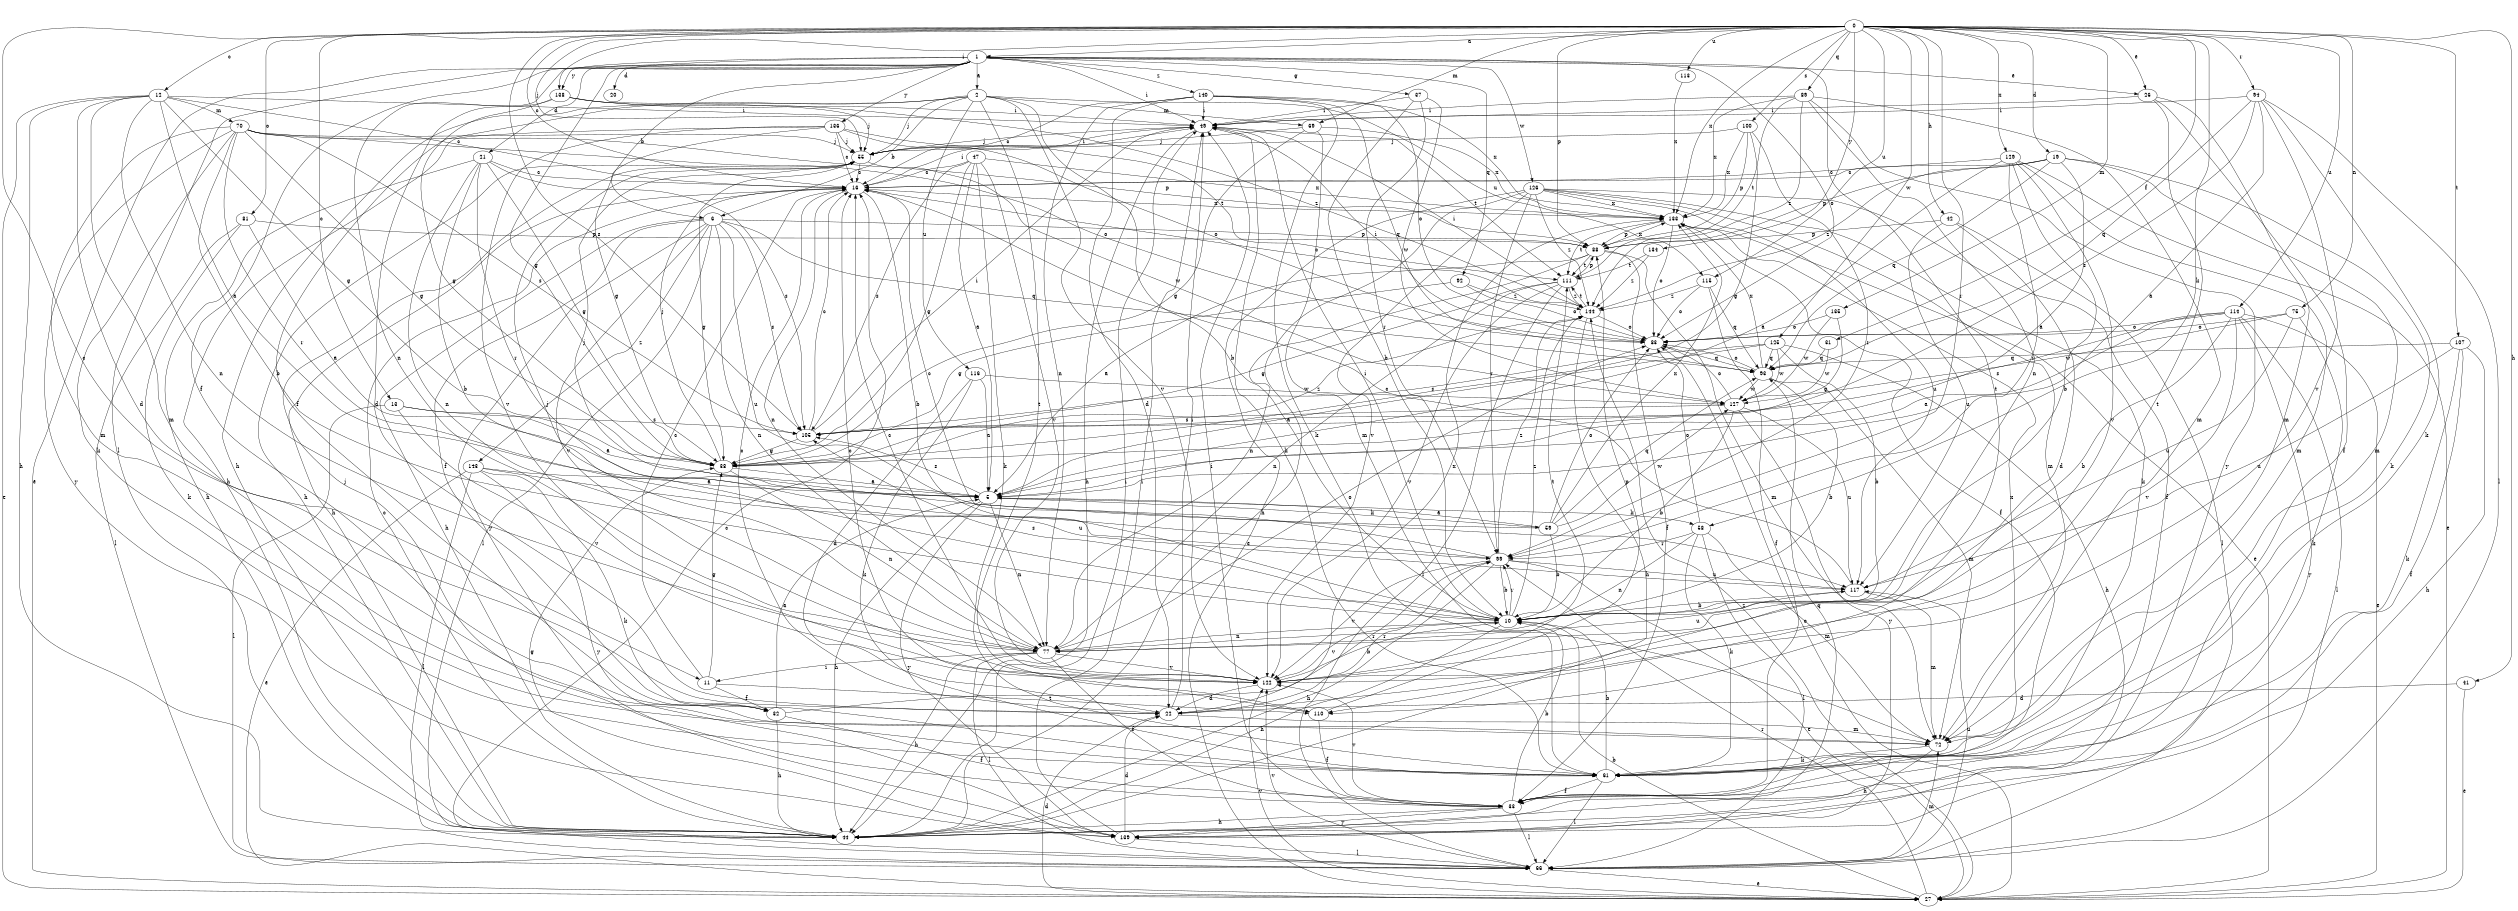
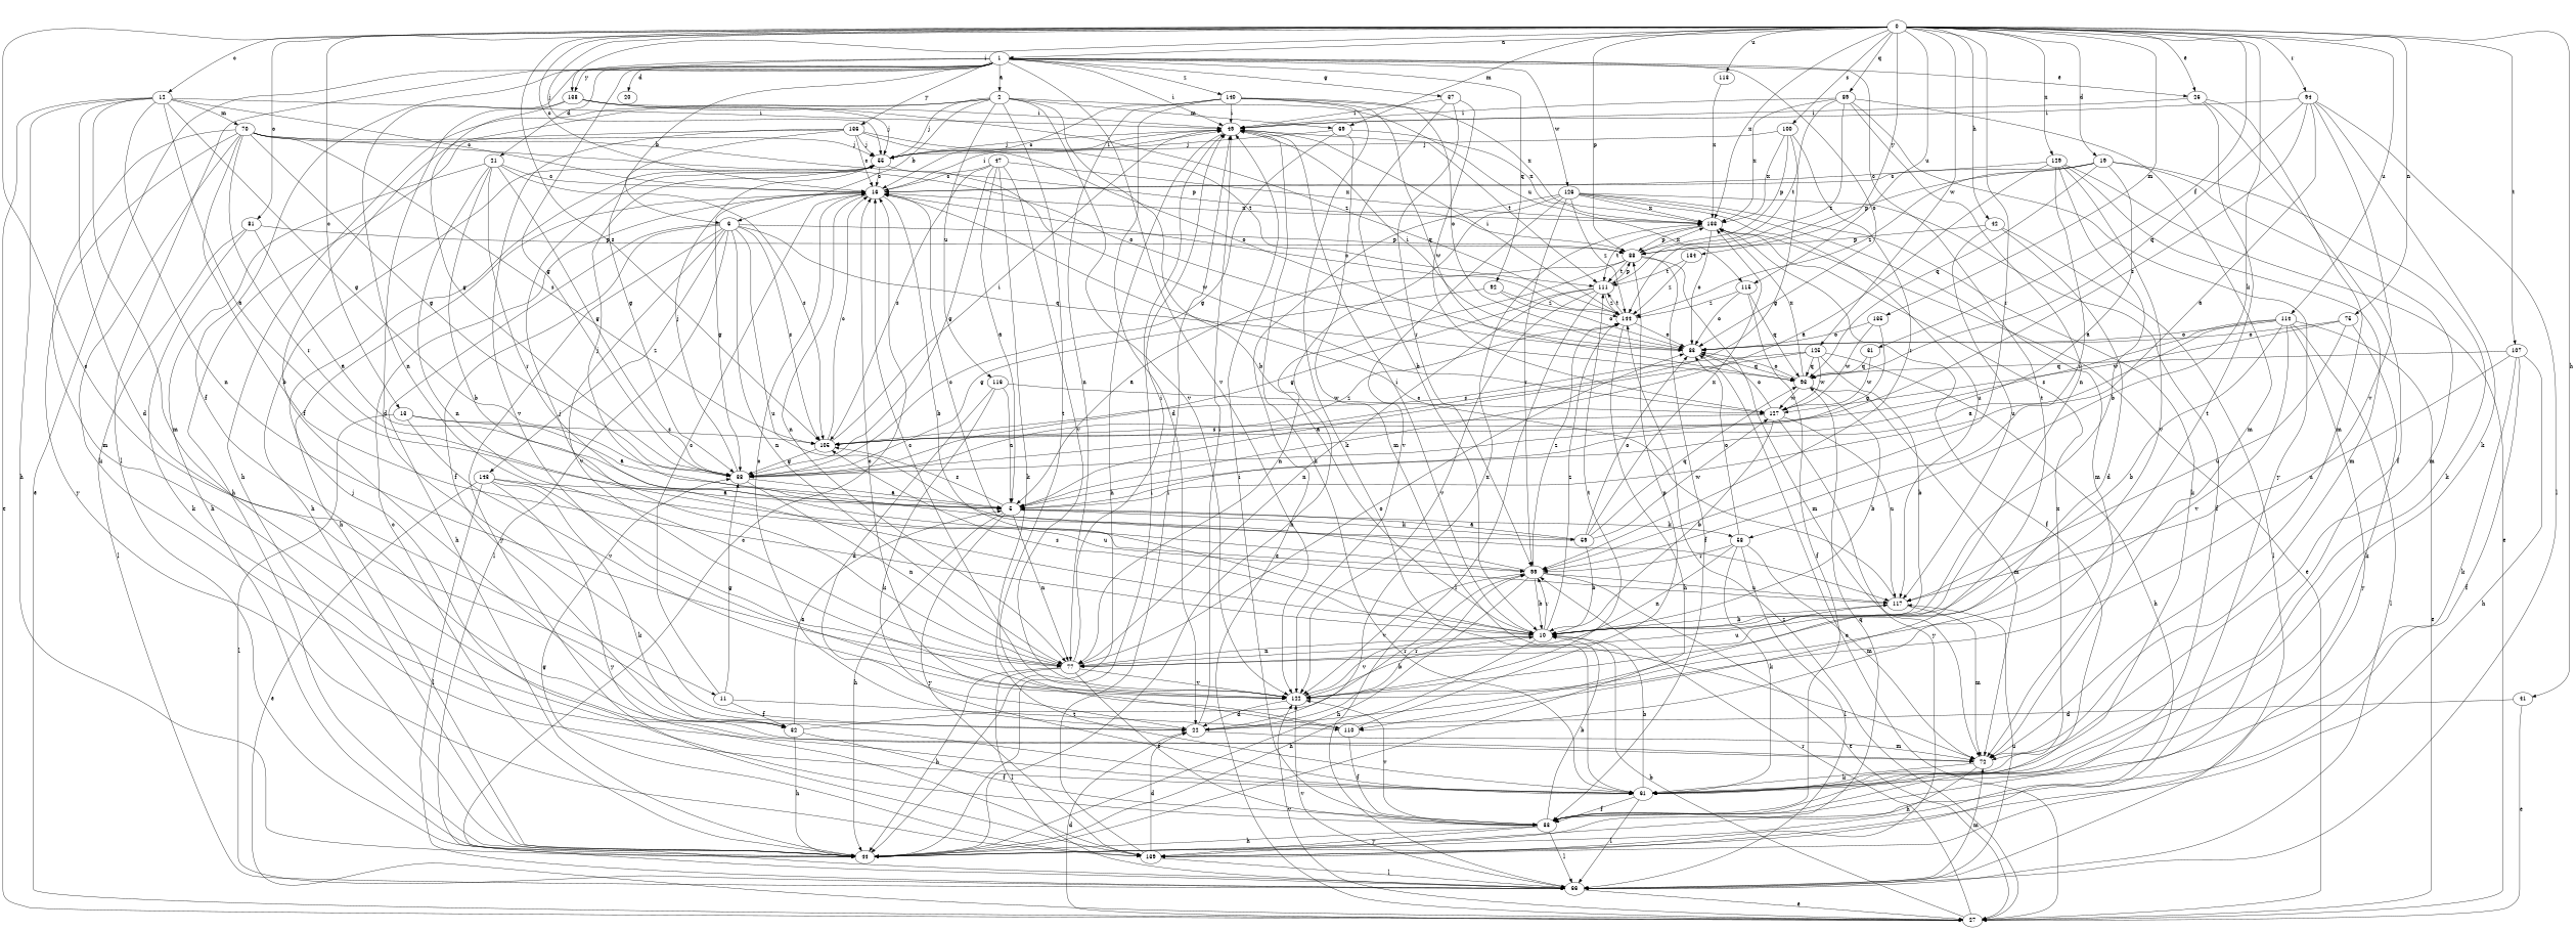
  strict digraph {
    0
    1
    11
    12
    13
    16
    19
    26
    31
    41
    42
    55
    58
    69
    75
    81
    88
    89
    94
    99
    100
    105
    107
    113
    114
    115
    125
    129
    133
    134
    135
    138
    2
    6
    20
    21
    27
    32
    37
    38
    44
    49
    77
    83
    92
    110
    122
    126
    136
    140
    5
    22
    70
    72
    66
    10
    93
    144
    61
    33
    127
    117
    47
    111
    139
    116
    143
    59
    0 -> 1 [label=a]
    0 -> 11 [label=c]
    0 -> 12 [label=c]
    0 -> 13 [label=c]
    0 -> 16 [label=c]
    0 -> 19 [label=d]
    0 -> 26 [label=e]
    0 -> 31 [label=f]
    0 -> 41 [label=h]
    0 -> 42 [label=h]
    0 -> 55 [label=j]
    0 -> 58 [label=k]
    0 -> 69 [label=m]
    0 -> 75 [label=n]
    0 -> 81 [label=o]
    0 -> 88 [label=p]
    0 -> 89 [label=q]
    0 -> 94 [label=r]
    0 -> 99 [label=r]
    0 -> 100 [label=s]
    0 -> 105 [label=s]
    0 -> 107 [label=t]
    0 -> 113 [label=u]
    0 -> 114 [label=u]
    0 -> 115 [label=u]
    0 -> 125 [label=w]
    0 -> 129 [label=x]
    0 -> 133 [label=x]
    0 -> 134 [label=y]
    0 -> 135 [label=m]
    0 -> 138 [label=i]
    1 -> 26 [label=e]
    1 -> 138 [label=y]
    1 -> 2 [label=a]
    1 -> 6 [label=b]
    1 -> 20 [label=d]
    1 -> 21 [label=d]
    1 -> 27 [label=e]
    1 -> 32 [label=f]
    1 -> 37 [label=g]
    1 -> 38 [label=g]
    1 -> 44 [label=l]
    1 -> 49 [label=i]
    1 -> 77 [label=n]
    1 -> 83 [label=o]
    1 -> 92 [label=q]
    1 -> 110 [label=t]
+   1 -> 122 [label=v]
    1 -> 126 [label=w]
    1 -> 136 [label=y]
    1 -> 140 [label=z]
    11 -> 16 [label=c]
    11 -> 32 [label=f]
    11 -> 38 [label=g]
    11 -> 110 [label=t]
    12 -> 16 [label=c]
    12 -> 27 [label=e]
    12 -> 38 [label=g]
    12 -> 44 [label=h]
    12 -> 49 [label=i]
    12 -> 77 [label=n]
    12 -> 5 [label=a]
    12 -> 22 [label=d]
    12 -> 70 [label=m]
    12 -> 72 [label=m]
    13 -> 105 [label=s]
    13 -> 122 [label=v]
    13 -> 5 [label=a]
    13 -> 66 [label=l]
    16 -> 133 [label=x]
    16 -> 38 [label=g]
    16 -> 44 [label=h]
    16 -> 49 [label=i]
    16 -> 77 [label=n]
    16 -> 10 [label=b]
    19 -> 16 [label=c]
    19 -> 88 [label=p]
    19 -> 5 [label=a]
    19 -> 72 [label=m]
    19 -> 93 [label=q]
    19 -> 144 [label=z]
    19 -> 61 [label=k]
    26 -> 49 [label=i]
    26 -> 110 [label=t]
    26 -> 72 [label=m]
    26 -> 33 [label=f]
    31 -> 93 [label=q]
    31 -> 127 [label=w]
    41 -> 27 [label=e]
    41 -> 22 [label=d]
    42 -> 88 [label=p]
    42 -> 22 [label=d]
    42 -> 66 [label=l]
    42 -> 117 [label=u]
    55 -> 16 [label=c]
    55 -> 44 [label=h]
    55 -> 49 [label=i]
    55 -> 127 [label=w]
    58 -> 99 [label=r]
    58 -> 77 [label=n]
    58 -> 83 [label=o]
    58 -> 72 [label=m]
    58 -> 66 [label=l]
    58 -> 61 [label=k]
    69 -> 55 [label=j]
    69 -> 133 [label=x]
    69 -> 38 [label=g]
    69 -> 72 [label=m]
    75 -> 83 [label=o]
    75 -> 61 [label=k]
    75 -> 127 [label=w]
    75 -> 117 [label=u]
    81 -> 88 [label=p]
    81 -> 5 [label=a]
    81 -> 66 [label=l]
    81 -> 61 [label=k]
    88 -> 133 [label=x]
    88 -> 77 [label=n]
    88 -> 5 [label=a]
    88 -> 72 [label=m]
    88 -> 33 [label=f]
    88 -> 111 [label=t]
    89 -> 133 [label=x]
    89 -> 49 [label=i]
    89 -> 77 [label=n]
    89 -> 72 [label=m]
    89 -> 144 [label=z]
    89 -> 111 [label=t]
    89 -> 139 [label=y]
    94 -> 105 [label=s]
    94 -> 49 [label=i]
    94 -> 122 [label=v]
    94 -> 5 [label=a]
    94 -> 66 [label=l]
    94 -> 93 [label=q]
    94 -> 61 [label=k]
    99 -> 16 [label=c]
    99 -> 27 [label=e]
    99 -> 44 [label=h]
    99 -> 122 [label=v]
    99 -> 10 [label=b]
    99 -> 144 [label=z]
    99 -> 117 [label=u]
    100 -> 55 [label=j]
    100 -> 88 [label=p]
    100 -> 99 [label=r]
    100 -> 133 [label=x]
    100 -> 38 [label=g]
    105 -> 16 [label=c]
    105 -> 38 [label=g]
    105 -> 49 [label=i]
    107 -> 44 [label=h]
    107 -> 93 [label=q]
    107 -> 61 [label=k]
    107 -> 33 [label=f]
    107 -> 117 [label=u]
    113 -> 133 [label=x]
    114 -> 105 [label=s]
    114 -> 27 [label=e]
    114 -> 83 [label=o]
    114 -> 122 [label=v]
    114 -> 5 [label=a]
    114 -> 66 [label=l]
    114 -> 10 [label=b]
    114 -> 139 [label=y]
    115 -> 83 [label=o]
    115 -> 93 [label=q]
    115 -> 144 [label=z]
    115 -> 33 [label=f]
    125 -> 105 [label=s]
    125 -> 44 [label=h]
    125 -> 5 [label=a]
    125 -> 10 [label=b]
    125 -> 93 [label=q]
    125 -> 127 [label=w]
    129 -> 16 [label=c]
    129 -> 99 [label=r]
    129 -> 27 [label=e]
    129 -> 122 [label=v]
    129 -> 5 [label=a]
    129 -> 72 [label=m]
    129 -> 10 [label=b]
    133 -> 88 [label=p]
    133 -> 27 [label=e]
    133 -> 83 [label=o]
    133 -> 33 [label=f]
    133 -> 111 [label=t]
    134 -> 144 [label=z]
    134 -> 111 [label=t]
    135 -> 38 [label=g]
    135 -> 83 [label=o]
    135 -> 127 [label=w]
    138 -> 55 [label=j]
    138 -> 38 [label=g]
    138 -> 49 [label=i]
    138 -> 22 [label=d]
    138 -> 144 [label=z]
    2 -> 55 [label=j]
    2 -> 69 [label=m]
    2 -> 115 [label=u]
    2 -> 6 [label=b]
    2 -> 32 [label=f]
    2 -> 44 [label=h]
    2 -> 110 [label=t]
    2 -> 122 [label=v]
    2 -> 10 [label=b]
    2 -> 116 [label=u]
    6 -> 88 [label=p]
    6 -> 105 [label=s]
    6 -> 32 [label=f]
    6 -> 44 [label=h]
    6 -> 77 [label=n]
    6 -> 122 [label=v]
    6 -> 66 [label=l]
    6 -> 93 [label=q]
    6 -> 117 [label=u]
    6 -> 139 [label=y]
    6 -> 143 [label=z]
    21 -> 16 [label=c]
    21 -> 99 [label=r]
    21 -> 105 [label=s]
    21 -> 38 [label=g]
    21 -> 44 [label=h]
    21 -> 77 [label=n]
    21 -> 10 [label=b]
    27 -> 99 [label=r]
    27 -> 83 [label=o]
    27 -> 122 [label=v]
    27 -> 22 [label=d]
    27 -> 10 [label=b]
    27 -> 144 [label=z]
    32 -> 99 [label=r]
    32 -> 44 [label=h]
    32 -> 5 [label=a]
    32 -> 33 [label=f]
    37 -> 99 [label=r]
    37 -> 49 [label=i]
    37 -> 10 [label=b]
    37 -> 127 [label=w]
    38 -> 55 [label=j]
    38 -> 77 [label=n]
    38 -> 5 [label=a]
    38 -> 144 [label=z]
    44 -> 16 [label=c]
    44 -> 49 [label=i]
    49 -> 55 [label=j]
    49 -> 44 [label=h]
    49 -> 61 [label=k]
    49 -> 111 [label=t]
    77 -> 55 [label=j]
    77 -> 44 [label=h]
-   77 -> 11 [label=i]
+   77 -> 49 [label=i]
    77 -> 83 [label=o]
    77 -> 122 [label=v]
    77 -> 66 [label=l]
    77 -> 33 [label=f]
    77 -> 117 [label=u]
    83 -> 49 [label=i]
    83 -> 93 [label=q]
    92 -> 38 [label=g]
    92 -> 83 [label=o]
    92 -> 144 [label=z]
    110 -> 16 [label=c]
    110 -> 88 [label=p]
    110 -> 33 [label=f]
    122 -> 16 [label=c]
    122 -> 22 [label=d]
    122 -> 10 [label=b]
    122 -> 111 [label=t]
    126 -> 99 [label=r]
    126 -> 133 [label=x]
    126 -> 27 [label=e]
    126 -> 44 [label=h]
    126 -> 122 [label=v]
    126 -> 72 [label=m]
    126 -> 144 [label=z]
    126 -> 61 [label=k]
    126 -> 33 [label=f]
    126 -> 117 [label=u]
    136 -> 16 [label=c]
    136 -> 55 [label=j]
    136 -> 38 [label=g]
    136 -> 44 [label=h]
    136 -> 83 [label=o]
    136 -> 122 [label=v]
    136 -> 111 [label=t]
    140 -> 16 [label=c]
    140 -> 133 [label=x]
    140 -> 49 [label=i]
    140 -> 77 [label=n]
    140 -> 83 [label=o]
    140 -> 22 [label=d]
    140 -> 93 [label=q]
    140 -> 61 [label=k]
    5 -> 58 [label=k]
    5 -> 105 [label=s]
    5 -> 44 [label=h]
    5 -> 77 [label=n]
    5 -> 139 [label=y]
    5 -> 59 [label=k]
    22 -> 16 [label=c]
    22 -> 99 [label=r]
    22 -> 133 [label=x]
    22 -> 49 [label=i]
    22 -> 72 [label=m]
    70 -> 55 [label=j]
    70 -> 88 [label=p]
    70 -> 99 [label=r]
    70 -> 105 [label=s]
    70 -> 38 [label=g]
    70 -> 83 [label=o]
    70 -> 72 [label=m]
    70 -> 10 [label=b]
    70 -> 61 [label=k]
    70 -> 139 [label=y]
    72 -> 44 [label=h]
    72 -> 61 [label=k]
    66 -> 16 [label=c]
    66 -> 27 [label=e]
    66 -> 122 [label=v]
    66 -> 72 [label=m]
    66 -> 117 [label=u]
    10 -> 99 [label=r]
    10 -> 105 [label=s]
    10 -> 44 [label=h]
    10 -> 49 [label=i]
    10 -> 77 [label=n]
    10 -> 122 [label=v]
    10 -> 144 [label=z]
    93 -> 133 [label=x]
    93 -> 83 [label=o]
    93 -> 72 [label=m]
    93 -> 10 [label=b]
    93 -> 127 [label=w]
    144 -> 16 [label=c]
    144 -> 44 [label=h]
    144 -> 49 [label=i]
    144 -> 83 [label=o]
    144 -> 111 [label=t]
    61 -> 133 [label=x]
    61 -> 66 [label=l]
    61 -> 10 [label=b]
    61 -> 33 [label=f]
    33 -> 55 [label=j]
    33 -> 44 [label=h]
    33 -> 49 [label=i]
    33 -> 122 [label=v]
    33 -> 66 [label=l]
    33 -> 10 [label=b]
    33 -> 139 [label=y]
    127 -> 105 [label=s]
    127 -> 83 [label=o]
    127 -> 10 [label=b]
    127 -> 117 [label=u]
    127 -> 139 [label=y]
    117 -> 16 [label=c]
    117 -> 72 [label=m]
    117 -> 10 [label=b]
    47 -> 16 [label=c]
    47 -> 105 [label=s]
    47 -> 133 [label=x]
    47 -> 38 [label=g]
    47 -> 122 [label=v]
    47 -> 5 [label=a]
    47 -> 61 [label=k]
    111 -> 88 [label=p]
    111 -> 38 [label=g]
    111 -> 77 [label=n]
    111 -> 122 [label=v]
    111 -> 66 [label=l]
    111 -> 144 [label=z]
    139 -> 38 [label=g]
    139 -> 49 [label=i]
    139 -> 22 [label=d]
    139 -> 66 [label=l]
    139 -> 93 [label=q]
    116 -> 5 [label=a]
    116 -> 22 [label=d]
    116 -> 61 [label=k]
    116 -> 127 [label=w]
    143 -> 27 [label=e]
    143 -> 5 [label=a]
    143 -> 66 [label=l]
    143 -> 61 [label=k]
    143 -> 117 [label=u]
    143 -> 139 [label=y]
    59 -> 55 [label=j]
    59 -> 133 [label=x]
    59 -> 83 [label=o]
    59 -> 5 [label=a]
    59 -> 10 [label=b]
    59 -> 93 [label=q]
    59 -> 127 [label=w]
  }
